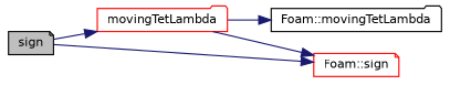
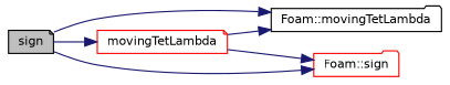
  digraph {
    rankdir=LR
    node [color=black fontname=Helvetica fontsize=10 shape=note]
    edge [color=midnightblue fontname=Helvetica fontsize=10 labelfontname=Helvetica labelfontsize=10 style=solid]
    n1 [fillcolor=grey75 fontcolor=black height=0.2 label=sign style=filled width=0.4]
    n2 [height=0.2 label="Foam::movingTetLambda" shape=folder width=0.4]
-   n3 [color=red height=0.2 label=movingTetLambda shape=folder width=0.4]
-   n4 [color=red height=0.2 label="Foam::sign" width=0.4]
+   n3 [color=red height=0.2 label=movingTetLambda width=0.4]
+   n4 [color=red height=0.2 label="Foam::sign" shape=folder width=0.4]
+   n1 -> n2
    n1 -> n3
    n1 -> n4
    n3 -> n2
    n3 -> n4
  }
